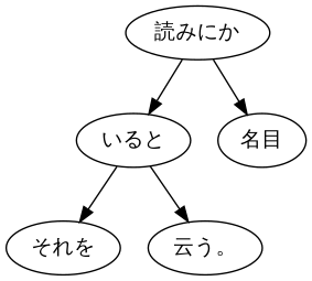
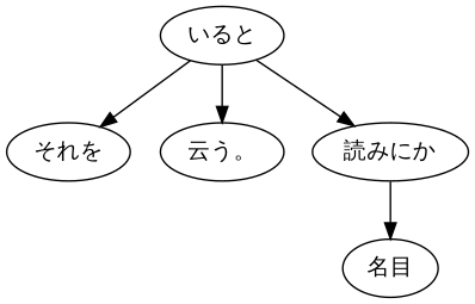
  digraph {
    fontname="Open Sans"
    node [fontname="Open Sans"]
    edge [fontname="Open Sans"]
    n1 [label="それを"]
    n2 [label="いると"]
    n3 [label="云う。"]
    n4 [label="名目"]
    n5 [label="読みにか"]
    n2 -> n1
    n2 -> n3
-   n5 -> n2
+   n2 -> n5
    n5 -> n4
  }
